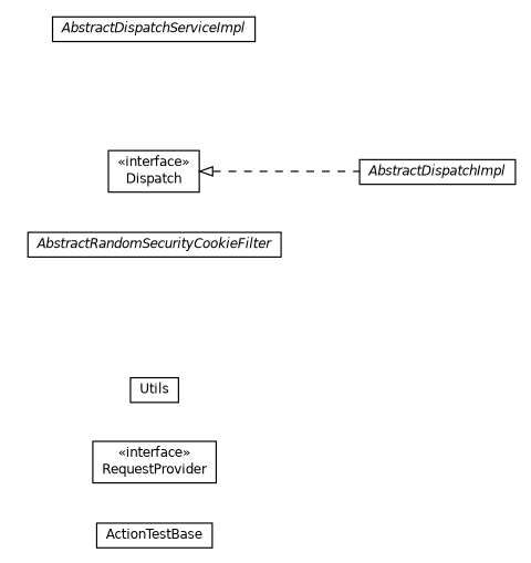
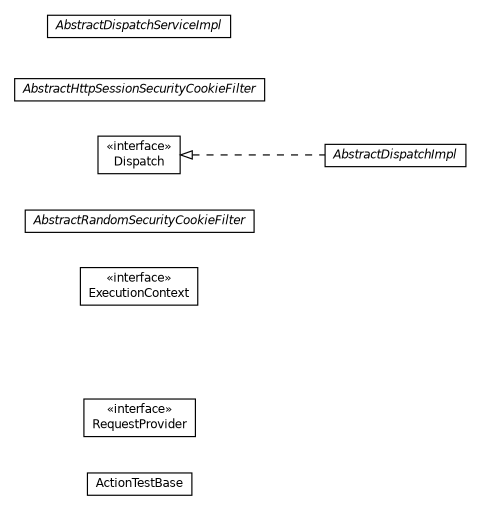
  digraph {
    nodesep=0.25
    rankdir=LR
    ranksep=0.5
    node [fontcolor=black fontname=Helvetica fontsize=10.0 shape=plaintext]
    n1 [label=<<table title="com.gwtplatform.dispatch.server.ActionTestBase" border="0" cellborder="1" cellspacing="0" cellpadding="2" port="p" href="./ActionTestBase.html"> 		<tr><td><table border="0" cellspacing="0" cellpadding="1"> <tr><td align="center" balign="center"> ActionTestBase </td></tr> 		</table></td></tr> 		</table>>]
    n2 [label=<<table title="com.gwtplatform.dispatch.server.RequestProvider" border="0" cellborder="1" cellspacing="0" cellpadding="2" port="p" href="./RequestProvider.html"> 		<tr><td><table border="0" cellspacing="0" cellpadding="1"> <tr><td align="center" balign="center"> &#171;interface&#187; </td></tr> <tr><td align="center" balign="center"> RequestProvider </td></tr> 		</table></td></tr> 		</table>>]
-   n3 [label=<<table title="com.gwtplatform.dispatch.server.Utils" border="0" cellborder="1" cellspacing="0" cellpadding="2" port="p" href="./Utils.html"> 		<tr><td><table border="0" cellspacing="0" cellpadding="1"> <tr><td align="center" balign="center"> Utils </td></tr> 		</table></td></tr> 		</table>>]
+   n4 [label=<<table title="com.gwtplatform.dispatch.server.ExecutionContext" border="0" cellborder="1" cellspacing="0" cellpadding="2" port="p" href="./ExecutionContext.html"> 		<tr><td><table border="0" cellspacing="0" cellpadding="1"> <tr><td align="center" balign="center"> &#171;interface&#187; </td></tr> <tr><td align="center" balign="center"> ExecutionContext </td></tr> 		</table></td></tr> 		</table>>]
    n5 [label=<<table title="com.gwtplatform.dispatch.server.AbstractRandomSecurityCookieFilter" border="0" cellborder="1" cellspacing="0" cellpadding="2" port="p" href="./AbstractRandomSecurityCookieFilter.html"> 		<tr><td><table border="0" cellspacing="0" cellpadding="1"> <tr><td align="center" balign="center"><font face="Helvetica-Oblique"> AbstractRandomSecurityCookieFilter </font></td></tr> 		</table></td></tr> 		</table>>]
    n6 [label=<<table title="com.gwtplatform.dispatch.server.Dispatch" border="0" cellborder="1" cellspacing="0" cellpadding="2" port="p" href="./Dispatch.html"> 		<tr><td><table border="0" cellspacing="0" cellpadding="1"> <tr><td align="center" balign="center"> &#171;interface&#187; </td></tr> <tr><td align="center" balign="center"> Dispatch </td></tr> 		</table></td></tr> 		</table>>]
    n7 [label=<<table title="com.gwtplatform.dispatch.server.AbstractDispatchImpl" border="0" cellborder="1" cellspacing="0" cellpadding="2" port="p" href="./AbstractDispatchImpl.html"> 		<tr><td><table border="0" cellspacing="0" cellpadding="1"> <tr><td align="center" balign="center"><font face="Helvetica-Oblique"> AbstractDispatchImpl </font></td></tr> 		</table></td></tr> 		</table>>]
+   n8 [label=<<table title="com.gwtplatform.dispatch.server.AbstractHttpSessionSecurityCookieFilter" border="0" cellborder="1" cellspacing="0" cellpadding="2" port="p" href="./AbstractHttpSessionSecurityCookieFilter.html"> 		<tr><td><table border="0" cellspacing="0" cellpadding="1"> <tr><td align="center" balign="center"><font face="Helvetica-Oblique"> AbstractHttpSessionSecurityCookieFilter </font></td></tr> 		</table></td></tr> 		</table>>]
    n9 [label=<<table title="com.gwtplatform.dispatch.server.AbstractDispatchServiceImpl" border="0" cellborder="1" cellspacing="0" cellpadding="2" port="p" href="./AbstractDispatchServiceImpl.html"> 		<tr><td><table border="0" cellspacing="0" cellpadding="1"> <tr><td align="center" balign="center"><font face="Helvetica-Oblique"> AbstractDispatchServiceImpl </font></td></tr> 		</table></td></tr> 		</table>>]
    n6 -> n7 [arrowtail=empty dir=back fontname=Helvetica fontsize=10 headport=p labelfontname=Helvetica labelfontsize=10 style=dashed tailport=p]
  }
